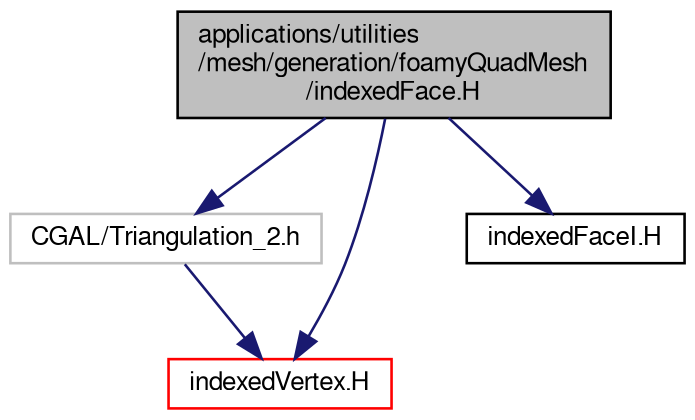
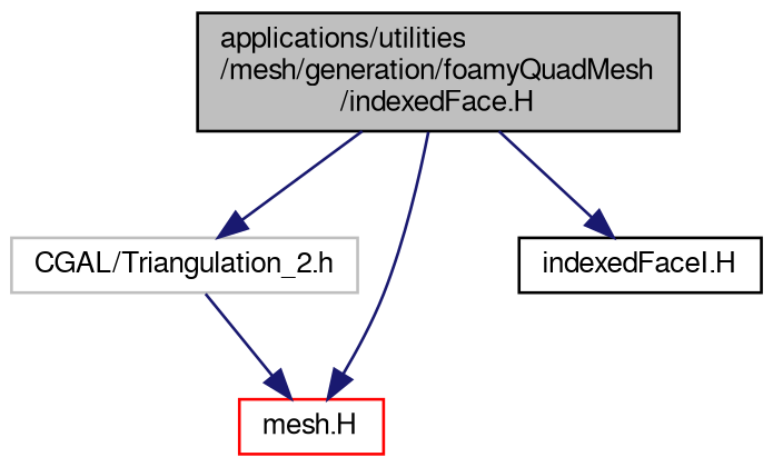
  digraph {
    node [color=black fontname=FreeSans fontsize=10 shape=record]
    edge [color=midnightblue fontname=FreeSans fontsize=10 labelfontname=FreeSans labelfontsize=10 style=solid]
    n1 [fillcolor=grey75 fontcolor=black height=0.2 label="applications/utilities\l/mesh/generation/foamyQuadMesh\l/indexedFace.H" style=filled width=0.4]
    n2 [color=grey75 height=0.2 label="CGAL/Triangulation_2.h" width=0.4]
-   n3 [color=red height=0.2 label="indexedVertex.H" width=0.4]
+   n3 [color=red height=0.2 label="mesh.H" width=0.4]
    n4 [height=0.2 label="indexedFaceI.H" width=0.4]
    n1 -> n2
    n1 -> n3
    n1 -> n4
    n2 -> n3
  }
